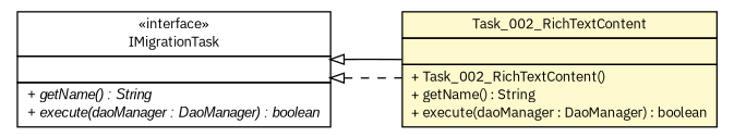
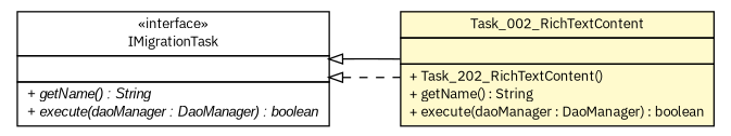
  digraph {
    nodesep=0.25
    ranksep=0.5
    rankdir=LR
    fontname="IBM Plex Sans"
    node [fontcolor=black fontname="IBM Plex Sans" fontsize=10.0 shape=plaintext]
    edge [arrowtail=empty dir=back fontname="IBM Plex Sans" fontsize=10 headport=p labelfontname=arial labelfontsize=10 tailport=p]
    n1 [label=<<table title="gov.sandia.cf.dao.migration.IMigrationTask" border="0" cellborder="1" cellspacing="0" cellpadding="2" port="p" href="../IMigrationTask.html"> 		<tr><td><table border="0" cellspacing="0" cellpadding="1"> <tr><td align="center" balign="center"> &#171;interface&#187; </td></tr> <tr><td align="center" balign="center"> IMigrationTask </td></tr> 		</table></td></tr> 		<tr><td><table border="0" cellspacing="0" cellpadding="1"> <tr><td align="left" balign="left">  </td></tr> 		</table></td></tr> 		<tr><td><table border="0" cellspacing="0" cellpadding="1"> <tr><td align="left" balign="left"><font face="arial italic" point-size="10.0"> + getName() : String </font></td></tr> <tr><td align="left" balign="left"><font face="arial italic" point-size="10.0"> + execute(daoManager : DaoManager) : boolean </font></td></tr> 		</table></td></tr> 		</table>>]
-   n2 [label=<<table title="gov.sandia.cf.dao.migration.tasks.Task_002_RichTextContent" border="0" cellborder="1" cellspacing="0" cellpadding="2" port="p" bgcolor="lemonChiffon" href="./Task_002_RichTextContent.html"> 		<tr><td><table border="0" cellspacing="0" cellpadding="1"> <tr><td align="center" balign="center"> Task_002_RichTextContent </td></tr> 		</table></td></tr> 		<tr><td><table border="0" cellspacing="0" cellpadding="1"> <tr><td align="left" balign="left">  </td></tr> 		</table></td></tr> 		<tr><td><table border="0" cellspacing="0" cellpadding="1"> <tr><td align="left" balign="left"> + Task_002_RichTextContent() </td></tr> <tr><td align="left" balign="left"> + getName() : String </td></tr> <tr><td align="left" balign="left"> + execute(daoManager : DaoManager) : boolean </td></tr> 		</table></td></tr> 		</table>>]
+   n2 [label=<<table title="gov.sandia.cf.dao.migration.tasks.Task_002_RichTextContent" border="0" cellborder="1" cellspacing="0" cellpadding="2" port="p" bgcolor="lemonChiffon" href="./Task_002_RichTextContent.html"> 		<tr><td><table border="0" cellspacing="0" cellpadding="1"> <tr><td align="center" balign="center"> Task_002_RichTextContent </td></tr> 		</table></td></tr> 		<tr><td><table border="0" cellspacing="0" cellpadding="1"> <tr><td align="left" balign="left">  </td></tr> 		</table></td></tr> 		<tr><td><table border="0" cellspacing="0" cellpadding="1"> <tr><td align="left" balign="left"> + Task_202_RichTextContent() </td></tr> <tr><td align="left" balign="left"> + getName() : String </td></tr> <tr><td align="left" balign="left"> + execute(daoManager : DaoManager) : boolean </td></tr> 		</table></td></tr> 		</table>>]
    n1 -> n2 [style=dashed]
    n1 -> n2 [style=solid]
  }
